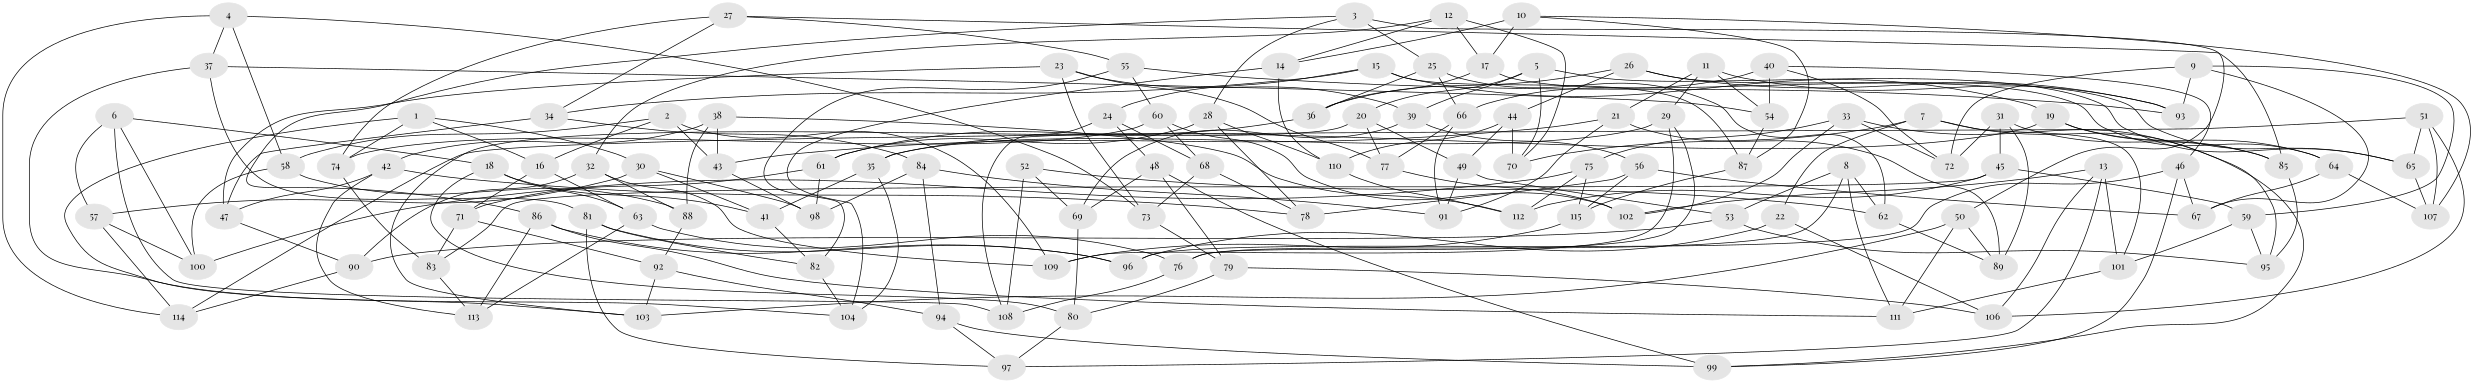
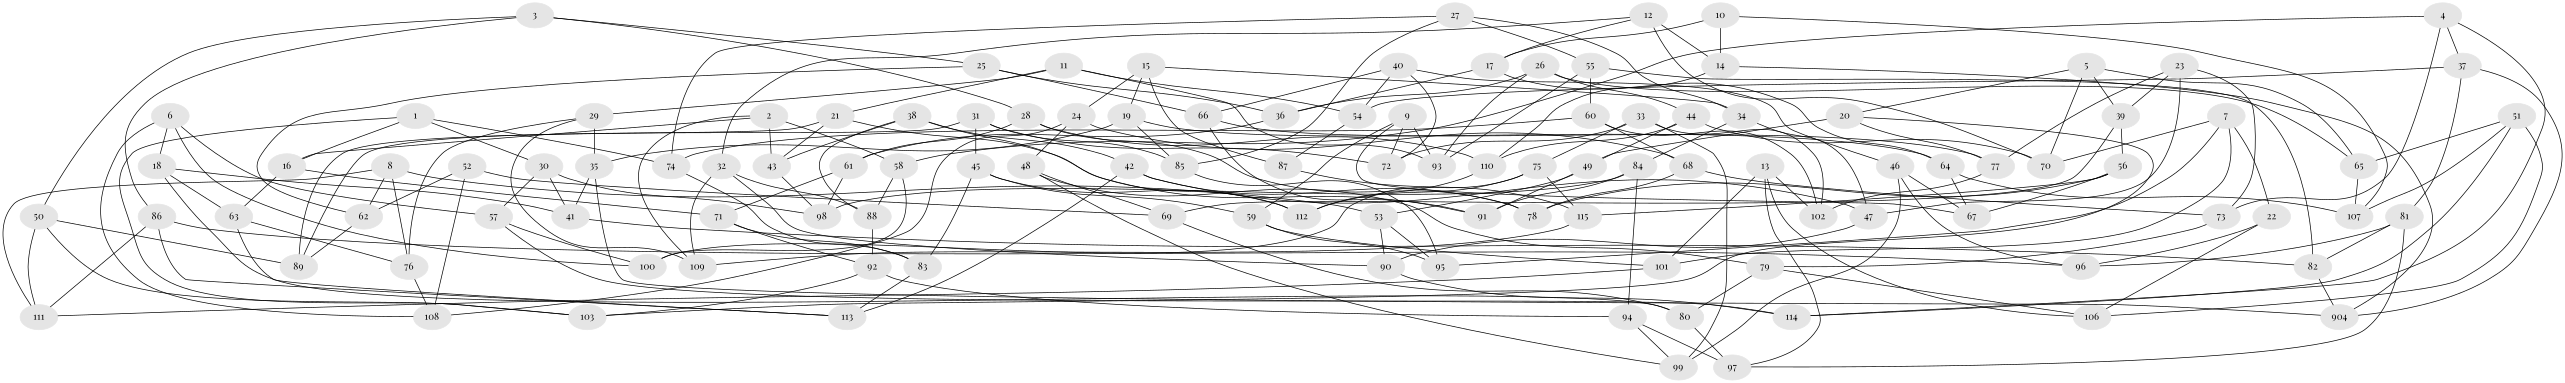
  graph {
    fontname="Playfair Display"
    node [color=gray90 fontname="Playfair Display" style=filled]
    edge [fontname="Playfair Display"]
    1
    16
    30
    74
    103
    63
    71
    57
    41
    98
    83
    2
    43
    58
    109
    100
    88
    3
    25
    28
    50
    86
    62
    36
    66
    110
    61
    78
    111
    89
    96
    113
    4
    37
    73
    114
    54
-   104
+   104 [label=904]
    81
    79
    5
    20
    39
    65
    70
    49
    77
    56
    69
    107
    6
    18
    108
    80
    7
    22
    95
    101
    106
    8
    53
    76
    90
    9
    59
    67
    72
    93
    10
    14
    17
    87
    64
    n74 [label=115]
    11
    21
    29
    91
    35
    12
    32
    13
    97
    102
    112
    15
    19
    24
    34
    85
    48
    68
    47
    84
    92
    82
    52
    23
    99
    26
    44
    27
    55
    60
    31
    45
    33
    75
    94
    38
    42
    40
    46
    51
    1 -- 16
    1 -- 30
    1 -- 74
    1 -- 103
    16 -- 63
    16 -- 71
    30 -- 57
    30 -- 41
    30 -- 98
    74 -- 83
    63 -- 113
    63 -- 76
    71 -- 83
    71 -- 92
    57 -- 100
    57 -- 114
    41 -- 82
    83 -- 113
    2 -- 16
    2 -- 43
    2 -- 58
    2 -- 109
    43 -- 98
    58 -- 100
    58 -- 88
    88 -- 92
    3 -- 25
    3 -- 28
    3 -- 50
    3 -- 86
    25 -- 62
    25 -- 36
    25 -- 66
    28 -- 110
    28 -- 61
    28 -- 78
    50 -- 103
    50 -- 111
    50 -- 89
    86 -- 111
    86 -- 96
    86 -- 113
    62 -- 89
    36 -- 61
    66 -- 77
    66 -- 91
    110 -- 112
    61 -- 71
    61 -- 98
    4 -- 58
    4 -- 37
    4 -- 73
    4 -- 114
    37 -- 54
    37 -- 104
    37 -- 81
    73 -- 79
    54 -- 87
    81 -- 96
    81 -- 97
    81 -- 82
    79 -- 80
    79 -- 106
    5 -- 20
    5 -- 39
    5 -- 65
    5 -- 70
    20 -- 103
    20 -- 49
    20 -- 77
    39 -- 56
    39 -- 69
    65 -- 107
    49 -- 53
    49 -- 91
    77 -- 102
    56 -- 78
    56 -- 67
    56 -- n74
    69 -- 80
    6 -- 57
    6 -- 100
    6 -- 18
    6 -- 108
    18 -- 63
    18 -- 41
    18 -- 80
    80 -- 97
    7 -- 70
    7 -- 22
    7 -- 95
    7 -- 101
    22 -- 96
    22 -- 106
    101 -- 111
    8 -- 62
    8 -- 111
    8 -- 53
    8 -- 76
    53 -- 95
    53 -- 90
    76 -- 108
    90 -- 114
    9 -- 59
    9 -- 67
    9 -- 72
    9 -- 93
    59 -- 95
    59 -- 101
    10 -- 107
    10 -- 14
    10 -- 17
-   10 -- 87
    14 -- 110
    14 -- 104
    17 -- 36
    17 -- 64
    87 -- n74
    64 -- 107
    64 -- 67
    n74 -- 109
    11 -- 54
    11 -- 93
    11 -- 21
    11 -- 29
    21 -- 43
    21 -- 89
    21 -- 91
    29 -- 109
    29 -- 76
    29 -- 35
    35 -- 41
    35 -- 104
    12 -- 70
    12 -- 14
    12 -- 17
    12 -- 32
    32 -- 109
    32 -- 88
    32 -- 90
    13 -- 101
    13 -- 106
    13 -- 97
    13 -- 102
    15 -- 87
    15 -- 19
    15 -- 24
    15 -- 34
    19 -- 64
    19 -- 35
    19 -- 85
    24 -- 108
    24 -- 48
    24 -- 68
    34 -- 47
    34 -- 84
    85 -- 95
    48 -- 79
    48 -- 69
    48 -- 99
    68 -- 78
    68 -- 73
    47 -- 90
    84 -- 98
    84 -- 91
    84 -- 94
    92 -- 103
    92 -- 94
    82 -- 104
    52 -- 62
    52 -- 69
    52 -- 108
    23 -- 73
    23 -- 39
    23 -- 77
    23 -- 47
    26 -- 36
    26 -- 65
    26 -- 93
    26 -- 44
    44 -- 110
    44 -- 70
    44 -- 49
    27 -- 74
    27 -- 34
    27 -- 85
    27 -- 55
    55 -- 93
    55 -- 82
    55 -- 60
    60 -- 74
    60 -- 102
    60 -- 68
    31 -- 89
    31 -- 72
    31 -- 85
    31 -- 45
    45 -- 83
    45 -- 59
    45 -- 112
    33 -- 72
    33 -- 102
    33 -- 99
    33 -- 75
    75 -- 100
    75 -- n74
    75 -- 112
    94 -- 97
    94 -- 99
    38 -- 43
    38 -- 88
    38 -- 112
    38 -- 42
    42 -- 78
    42 -- 113
    42 -- 47
    40 -- 66
    40 -- 54
    40 -- 72
    40 -- 46
    46 -- 96
    46 -- 67
    46 -- 99
    51 -- 114
    51 -- 65
    51 -- 107
    51 -- 106
  }
